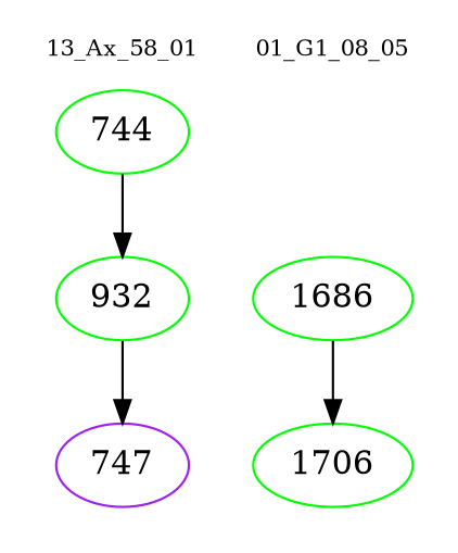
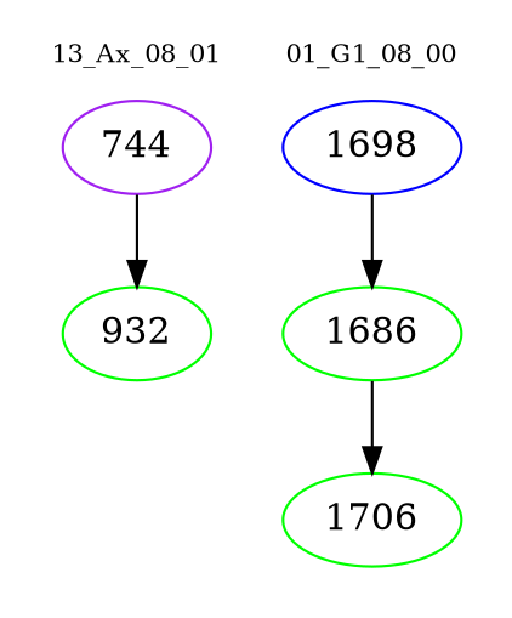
  digraph {
    node [color=green]
    edge [color=black]
-   n1 [label=744]
+   n1 [color=purple label=744]
    n2 [label=932]
-   n3 [color=purple label=747]
+   n4 [color=blue label=1698]
    n5 [label=1686]
    n6 [label=1706]
    subgraph cluster_1 {
      color=white
      fontsize=10
-     label="13_Ax_58_01"
+     label="13_Ax_08_01"
      n1
      n2
-     n3
    }
    subgraph cluster_2 {
      color=white
      fontsize=10
-     label="01_G1_08_05"
+     label="01_G1_08_00"
+     n4
      n5
      n6
    }
    n1 -> n2
-   n2 -> n3
+   n4 -> n5
    n5 -> n6
  }
